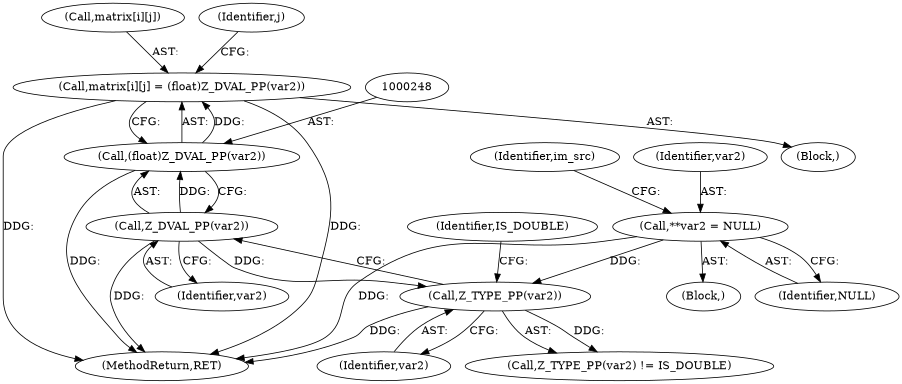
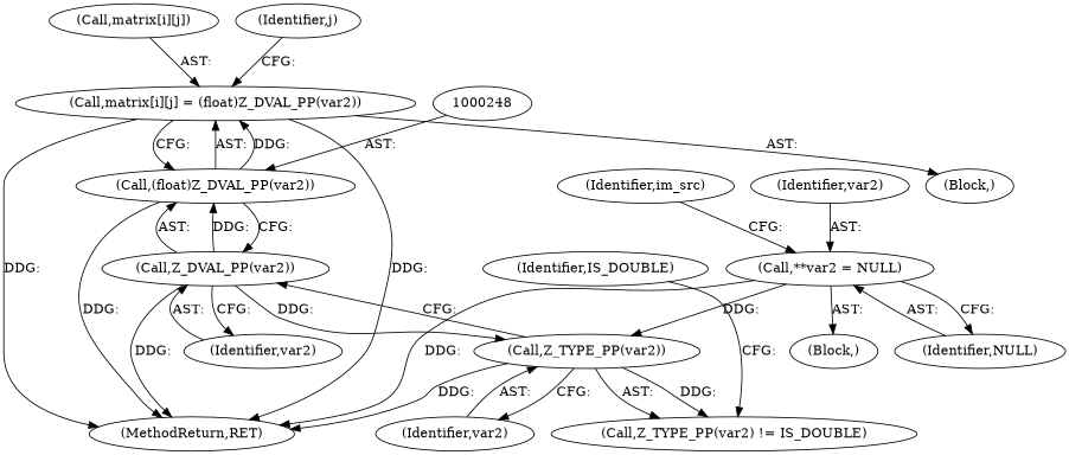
  digraph {
    n1 [label="(Call,matrix[i][j] = (float)Z_DVAL_PP(var2))"]
    n2 [label="(Call,(float)Z_DVAL_PP(var2))"]
    n3 [label="(MethodReturn,RET)"]
    n4 [label="(Block,)"]
    n5 [label="(Call,Z_DVAL_PP(var2))"]
    n6 [label="(Call,Z_TYPE_PP(var2))"]
    n7 [label="(Identifier,var2)"]
    n8 [label="(Identifier,var2)"]
    n9 [label="(Call,Z_TYPE_PP(var2) != IS_DOUBLE)"]
    n10 [label="(Call,**var2 = NULL)"]
    n11 [label="(Block,)"]
    n12 [label="(Identifier,NULL)"]
    n13 [label="(Identifier,im_src)"]
    n14 [label="(Call,matrix[i][j])"]
    n15 [label="(Identifier,var2)"]
    n16 [label="(Identifier,j)"]
    n17 [label="(Identifier,IS_DOUBLE)"]
    1000248
    n1 -> n2 [label="CFG: "]
    n1 -> n3 [label="DDG: "]
    n1 -> n3 [label="DDG: "]
    n1 -> n4 [label="AST: "]
    n2 -> n1 [label="AST: "]
    n2 -> n1 [label="DDG: "]
    n2 -> n3 [label="DDG: "]
    n2 -> n5 [label="CFG: "]
    n5 -> n2 [label="AST: "]
    n5 -> n2 [label="DDG: "]
    n5 -> n3 [label="DDG: "]
    n5 -> n6 [label="DDG: "]
    n5 -> n7 [label="CFG: "]
    n6 -> n3 [label="DDG: "]
    n6 -> n5 [label="CFG: "]
    n6 -> n8 [label="CFG: "]
    n6 -> n9 [label="AST: "]
    n6 -> n9 [label="DDG: "]
    n7 -> n5 [label="AST: "]
    n8 -> n6 [label="AST: "]
    n10 -> n3 [label="DDG: "]
    n10 -> n6 [label="DDG: "]
    n10 -> n11 [label="AST: "]
    n10 -> n12 [label="CFG: "]
    n12 -> n10 [label="AST: "]
    n13 -> n10 [label="CFG: "]
    n14 -> n1 [label="AST: "]
    n15 -> n10 [label="AST: "]
    n16 -> n1 [label="CFG: "]
-   n17 -> n6 [label="CFG: "]
+   n17 -> n9 [label="CFG: "]
    1000248 -> n2 [label="AST: "]
  }
